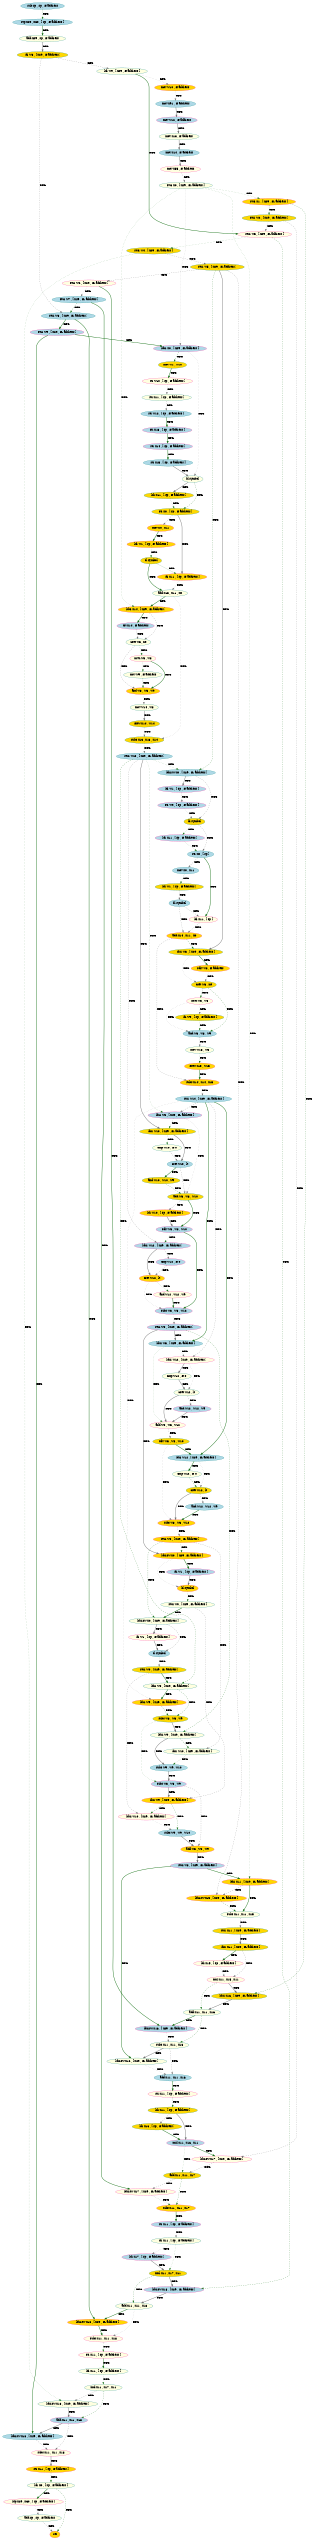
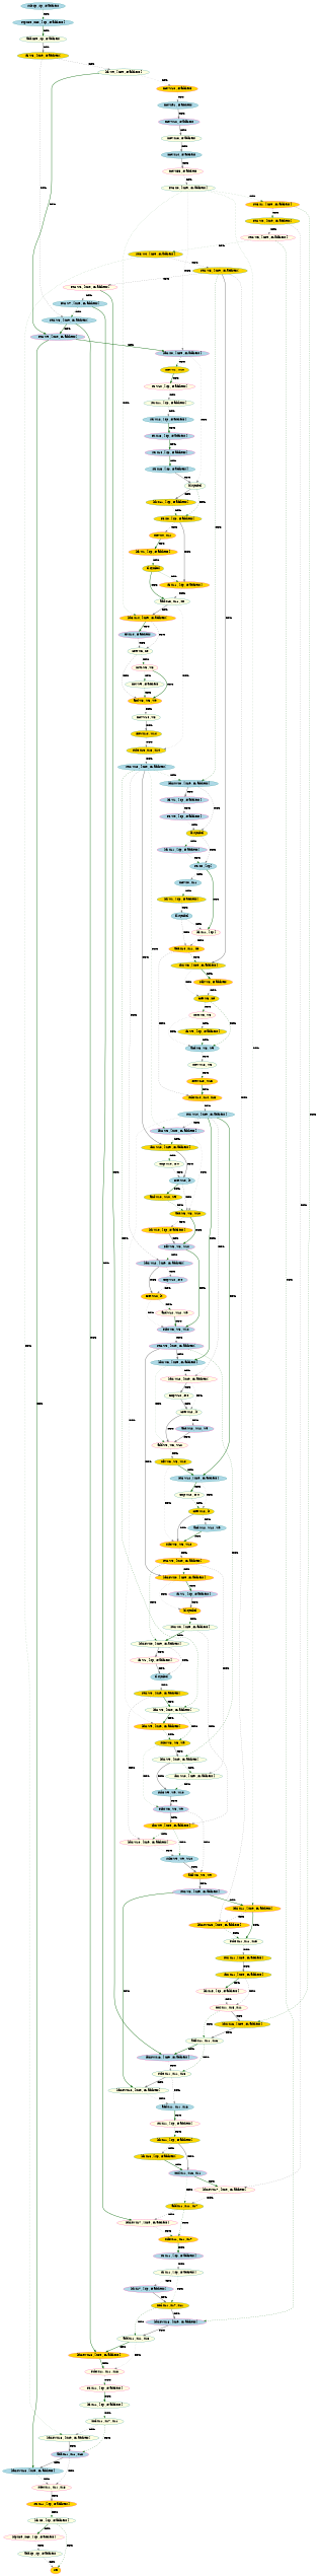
  digraph {
    node [color=teal fillcolor=gold style=filled]
    edge [color=gray40 style=bold]
    n1 [fillcolor=lightblue label="sub sp , sp , # address"]
    n2 [fillcolor=lightblue label="stp x29 , x30 , [ sp , # address ]"]
    n3 [fillcolor=lightyellow label="add x29 , sp , # address"]
    n4 [label="ldr w8 , [ x29 , # address ]"]
    n5 [fillcolor=lightyellow label="ldr w9 , [ x29 , # address ]"]
    n6 [fillcolor=lightblue label="stur w8 , [ x29 , #- address ]"]
    n7 [color=deeppink label="mov w10 , # address"]
    n8 [color=deeppink fillcolor=lightblue label="stur w9 , [ x29 , #- address ]"]
    n9 [color=deeppink label="ldursw x18 , [ x29 , #- address ]"]
    n10 [fillcolor=lightblue label="mov x91 , # address"]
    n11 [color=deeppink fillcolor=lightblue label="ldur x0 , [ x29 , #- address ]"]
    n12 [fillcolor=lightblue label="ldursw x18 , [ x29 , #- address ]"]
    n13 [color=deeppink fillcolor=lightblue label="mov w12 , # address"]
    n14 [fillcolor=lightyellow label="mov x13 , # address"]
    n15 [fillcolor=lightblue label="mov x14 , # address"]
    n16 [color=deeppink fillcolor=lightyellow label="mov x55 , # address"]
    n17 [fillcolor=lightyellow label="stur x0 , [ x29 , #- address ]"]
    n18 [color=deeppink label="stur x1 , [ x29 , #- address ]"]
    n19 [color=deeppink label="ldur x14 , [ x29 , #- address ]"]
    n20 [color=deeppink label="ldur x11 , [ x29 , #- address ]"]
    n21 [label="stur w2 , [ x29 , #- address ]"]
    n22 [label="ldur x16 , [ x29 , #- address ]"]
    n23 [label="mov w1 , w10"]
    n24 [fillcolor=lightyellow label="bl symbol"]
    n25 [color=deeppink fillcolor=lightblue label="tst x14 , # address"]
    n26 [fillcolor=lightyellow label="cset w8 , ne"]
    n27 [color=deeppink label="ldursw x15 , [ x29 , #- address ]"]
    n28 [fillcolor=lightyellow label="subs x11 , x11 , x15"]
    n29 [color=deeppink fillcolor=lightyellow label="stur w3 , [ x29 , #- address ]"]
    n30 [color=deeppink fillcolor=lightyellow label="ldursw x17 , [ x29 , #- address ]"]
    n31 [fillcolor=lightyellow label="add x11 , x11 , x16"]
    n32 [label="stur w4 , [ x29 , #- address ]"]
    n33 [color=deeppink fillcolor=lightblue label="ldursw x18 , [ x29 , #- address ]"]
    n34 [label="add x11 , x11 , x17"]
    n35 [label="stur w5 , [ x29 , #- address ]"]
    n36 [fillcolor=lightyellow label="ldursw x18 , [ x29 , #- address ]"]
    n37 [fillcolor=lightyellow label="add x11 , x11 , x18"]
    n38 [color=deeppink fillcolor=lightyellow label="stur w6 , [ x29 , #- address ]"]
    n39 [fillcolor=lightblue label="ldursw x0 , [ x29 , #- address ]"]
    n40 [label="ldur w8 , [ x29 , #- address ]"]
    n41 [color=deeppink fillcolor=lightblue label="add x11 , x11 , x18"]
    n42 [fillcolor=lightblue label="stur w7 , [ x29 , #- address ]"]
    n43 [color=deeppink fillcolor=lightblue label="ldursw x16 , [ x29 , #- address ]"]
    n44 [color=deeppink fillcolor=lightblue label="ldr w1 , [ sp , # address ]"]
    n45 [label="bl symbol"]
    n46 [color=deeppink label="sdiv w8 , # address"]
    n47 [label="cset w8 , ne"]
    n48 [color=deeppink fillcolor=lightyellow label="ldursw x17 , [ x29 , #- address ]"]
    n49 [fillcolor=lightyellow label="subs x11 , x11 , x16"]
    n50 [color=deeppink label="subs x11 , x11 , x17"]
    n51 [color=deeppink fillcolor=lightyellow label="subs x11 , x11 , x18"]
    n52 [color=deeppink fillcolor=lightyellow label="subs x11 , x11 , x18"]
    n53 [color=deeppink fillcolor=lightyellow label="str w10 , [ sp , # address ]"]
    n54 [label="ldr x11 , [ sp , # address ]"]
    n55 [label="str x0 , [ sp , # address ]"]
    n56 [fillcolor=lightyellow label="str x11 , [ sp , # address ]"]
    n57 [fillcolor=lightblue label="str w12 , [ sp , # address ]"]
    n58 [color=deeppink fillcolor=lightblue label="str x13 , [ sp , # address ]"]
    n59 [color=deeppink fillcolor=lightblue label="str x14 , [ sp , # address ]"]
    n60 [fillcolor=lightblue label="str x15 , [ sp , # address ]"]
    n61 [color=deeppink label="mov x0 , x11"]
    n62 [color=deeppink label="ldr x11 , [ sp , # address ]"]
    n63 [color=deeppink label="ldr w1 , [ sp , # address ]"]
    n64 [fillcolor=lightyellow label="add x13 , x11 , x0"]
    n65 [label="bl symbol"]
    n66 [label="subs x13 , x13 , x14"]
    n67 [fillcolor=lightblue label="stur w13 , [ x29 , #- address ]"]
    n68 [color=deeppink fillcolor=lightyellow label="mvn w8 , w8"]
    n69 [color=deeppink label="and w8 , w8 , w9"]
    n70 [fillcolor=lightyellow label="mov w9 , # address"]
    n71 [fillcolor=lightyellow label="mov w14 , w8"]
    n72 [label="sxtw x14 , w14"]
    n73 [color=deeppink fillcolor=lightblue label="ldur w8 , [ x29 , #- address ]"]
    n74 [label="ldur w10 , [ x29 , #- address ]"]
    n75 [color=deeppink fillcolor=lightblue label="ldur w12 , [ x29 , #- address ]"]
    n76 [fillcolor=lightyellow label="ldur w8 , [ x29 , #- address ]"]
    n77 [label="add w8 , w8 , w10"]
    n78 [fillcolor=lightyellow label="cmp w10 , # 0"]
    n79 [fillcolor=lightblue label="cset w10 , lt"]
    n80 [color=deeppink fillcolor=lightblue label="cmp w12 , # 0"]
    n81 [color=deeppink label="cset w12 , lt"]
    n82 [color=deeppink label="ldur w9 , [ x29 , #- address ]"]
    n83 [label="subs w8 , w8 , w9"]
    n84 [color=deeppink fillcolor=lightblue label="str w9 , [ sp , # address ]"]
    n85 [color=deeppink fillcolor=lightblue label="ldr x11 , [ sp , # address ]"]
    n86 [fillcolor=lightblue label="str x0 , [ sp ]"]
    n87 [fillcolor=lightblue label="mov x0 , x11"]
    n88 [color=deeppink fillcolor=lightyellow label="ldr x11 , [ sp ]"]
    n89 [label="ldr w1 , [ sp , # address ]"]
    n90 [color=deeppink label="add x14 , x11 , x0"]
    n91 [fillcolor=lightblue label="bl symbol"]
    n92 [color=deeppink label="subs x14 , x14 , x15"]
    n93 [fillcolor=lightblue label="stur w14 , [ x29 , #- address ]"]
    n94 [color=deeppink fillcolor=lightyellow label="mvn w8 , w8"]
    n95 [fillcolor=lightblue label="and w8 , w8 , w9"]
    n96 [label="ldr w9 , [ sp , # address ]"]
    n97 [fillcolor=lightyellow label="mov w15 , w8"]
    n98 [color=deeppink label="sxtw x15 , w15"]
    n99 [fillcolor=lightblue label="ldur w8 , [ x29 , #- address ]"]
    n100 [color=deeppink fillcolor=lightyellow label="ldur w12 , [ x29 , #- address ]"]
    n101 [fillcolor=lightblue label="ldur w12 , [ x29 , #- address ]"]
    n102 [color=deeppink fillcolor=lightyellow label="add w8 , w8 , w12"]
    n103 [fillcolor=lightyellow label="cmp w12 , # 0"]
    n104 [fillcolor=lightyellow label="cset w12 , lt"]
    n105 [fillcolor=lightyellow label="cmp w12 , # 0"]
    n106 [label="cset w12 , lt"]
    n107 [color=deeppink label="ldr w10 , [ sp , # address ]"]
    n108 [color=deeppink fillcolor=lightblue label="sdiv w8 , w8 , w10"]
    n109 [label="and w10 , w10 , w9"]
    n110 [color=deeppink fillcolor=lightblue label="subs w8 , w8 , w12"]
    n111 [color=deeppink fillcolor=lightblue label="stur w8 , [ x29 , #- address ]"]
    n112 [color=deeppink fillcolor=lightyellow label="and w12 , w12 , w9"]
    n113 [color=deeppink label="ldursw x0 , [ x29 , #- address ]"]
    n114 [fillcolor=lightyellow label="ldur w9 , [ x29 , #- address ]"]
    n115 [color=deeppink fillcolor=lightblue label="ldr w1 , [ sp , # address ]"]
    n116 [color=deeppink label="bl symbol"]
    n117 [fillcolor=lightyellow label="ldur w10 , [ x29 , #- address ]"]
    n118 [fillcolor=lightblue label="subs w9 , w9 , w10"]
    n119 [label="sdiv w8 , w8 , w10"]
    n120 [color=deeppink fillcolor=lightblue label="and w12 , w12 , w9"]
    n121 [color=deeppink label="subs w8 , w8 , w12"]
    n122 [color=deeppink label="stur w8 , [ x29 , #- address ]"]
    n123 [fillcolor=lightblue label="and w12 , w12 , w9"]
    n124 [fillcolor=lightyellow label="ldursw x0 , [ x29 , #- address ]"]
    n125 [color=deeppink fillcolor=lightyellow label="ldr w1 , [ sp , # address ]"]
    n126 [fillcolor=lightblue label="bl symbol"]
    n127 [fillcolor=lightyellow label="stur w0 , [ x29 , #- address ]"]
    n128 [color=deeppink label="ldur w9 , [ x29 , #- address ]"]
    n129 [color=deeppink fillcolor=lightyellow label="ldur w10 , [ x29 , #- address ]"]
    n130 [fillcolor=lightblue label="subs w9 , w9 , w10"]
    n131 [label="stur w0 , [ x29 , #- address ]"]
    n132 [color=deeppink fillcolor=lightblue label="subs w8 , w8 , w9"]
    n133 [color=deeppink label="add w8 , w8 , w9"]
    n134 [color=deeppink fillcolor=lightblue label="stur w8 , [ x29 , #- address ]"]
    n135 [fillcolor=lightyellow label="ldursw x16 , [ x29 , #- address ]"]
    n136 [fillcolor=lightblue label="add x11 , x11 , x16"]
    n137 [label="stur x11 , [ x29 , #- address ]"]
    n138 [label="ldur x11 , [ x29 , #- address ]"]
    n139 [color=deeppink fillcolor=lightyellow label="ldr x15 , [ sp , # address ]"]
    n140 [color=deeppink fillcolor=lightyellow label="mul x11 , x15 , x11"]
    n141 [color=deeppink fillcolor=lightyellow label="str x11 , [ sp , # address ]"]
    n142 [label="ldr x11 , [ sp , # address ]"]
    n143 [label="ldr x16 , [ sp , # address ]"]
    n144 [color=deeppink fillcolor=lightblue label="mul x11 , x16 , x11"]
    n145 [color=deeppink fillcolor=lightblue label="str x11 , [ sp , # address ]"]
    n146 [fillcolor=lightyellow label="ldr x11 , [ sp , # address ]"]
    n147 [color=deeppink fillcolor=lightblue label="ldr x17 , [ sp , # address ]"]
    n148 [label="mul x11 , x17 , x11"]
    n149 [color=deeppink fillcolor=lightyellow label="str x11 , [ sp , # address ]"]
    n150 [fillcolor=lightyellow label="ldr x11 , [ sp , # address ]"]
    n151 [fillcolor=lightyellow label="mul x11 , x17 , x11"]
    n152 [color=deeppink label="str x11 , [ sp , # address ]"]
    n153 [fillcolor=lightyellow label="ldr x0 , [ sp , # address ]"]
    n154 [color=deeppink fillcolor=lightyellow label="ldp x29 , x30 , [ sp , # address ]"]
    n155 [color=deeppink label=ret]
    n156 [fillcolor=lightyellow label="add sp , sp , # address"]
    n1 -> n2 [color=darkgreen label=CFG style=dashed]
    n2 -> n3 [color=darkgreen label=CFG]
    n3 -> n4 [label=CFG]
    n4 -> n5 [label=CFG style=dashed]
    n4 -> n6 [label=DFG style=dashed]
    n5 -> n7 [label=CFG style=dotted]
-   n5 -> n29 [color=darkgreen label=DFG]
+   n5 -> n8 [color=darkgreen label=DFG]
    n6 -> n8 [color=darkgreen label=CFG]
    n6 -> n9 [color=darkgreen label=DFG]
    n7 -> n10 [label=CFG style=dotted]
    n8 -> n11 [color=darkgreen label=CFG]
    n8 -> n12 [color=darkgreen label=DFG]
    n9 -> n51 [color=darkgreen label=DFG]
    n10 -> n13 [label=CFG]
    n11 -> n23 [color=darkgreen label=CFG style=dashed]
    n11 -> n24 [label=DFG style=dotted]
    n12 -> n52 [label=DFG style=dashed]
    n13 -> n14 [label=CFG]
    n14 -> n15 [label=CFG]
    n15 -> n16 [label=CFG]
    n16 -> n17 [label=CFG style=dashed]
    n17 -> n11 [label=DFG style=dotted]
    n17 -> n18 [color=darkgreen label=CFG style=dotted]
    n17 -> n19 [color=darkgreen label=DFG style=dotted]
    n17 -> n20 [color=darkgreen label=DFG style=dotted]
    n18 -> n21 [color=darkgreen label=CFG style=dashed]
    n18 -> n22 [color=darkgreen label=DFG style=dashed]
    n19 -> n25 [color=darkgreen label=CFG]
    n19 -> n26 [label=DFG style=dashed]
    n20 -> n27 [label=CFG style=dashed]
    n20 -> n28 [color=darkgreen label=DFG]
    n21 -> n29 [label=CFG style=dotted]
    n21 -> n30 [label=DFG style=dashed]
    n22 -> n31 [label=DFG]
    n23 -> n53 [color=darkgreen label=CFG]
    n24 -> n54 [label=CFG]
    n24 -> n55 [color=darkgreen label=DFG style=dashed]
    n25 -> n26 [label=CFG style=dashed]
    n26 -> n68 [color=darkgreen label=DFG style=dotted]
    n26 -> n69 [label=DFG style=dashed]
    n27 -> n28 [color=darkgreen label=DFG style=dashed]
    n28 -> n137 [label=DFG style=dashed]
    n29 -> n32 [color=darkgreen label=CFG style=dotted]
    n29 -> n33 [color=darkgreen label=DFG style=dashed]
    n30 -> n34 [label=DFG style=dashed]
    n31 -> n43 [color=darkgreen label=CFG]
    n31 -> n49 [color=darkgreen label=DFG style=dashed]
    n32 -> n35 [label=CFG style=dashed]
    n32 -> n36 [color=darkgreen label=DFG style=dotted]
    n33 -> n37 [label=DFG]
    n34 -> n48 [label=CFG style=dashed]
    n34 -> n50 [color=darkgreen label=DFG style=dashed]
    n35 -> n27 [label=DFG style=dashed]
    n35 -> n38 [label=CFG style=dashed]
    n35 -> n39 [color=darkgreen label=DFG style=dashed]
    n35 -> n40 [label=DFG]
    n36 -> n41 [label=DFG]
    n37 -> n9 [color=darkgreen label=CFG]
    n37 -> n51 [label=DFG style=dotted]
    n38 -> n42 [label=CFG style=dotted]
    n38 -> n43 [color=darkgreen label=DFG]
    n39 -> n44 [label=CFG]
    n39 -> n45 [label=DFG style=dashed]
    n40 -> n46 [color=darkgreen label=CFG]
    n40 -> n47 [label=DFG style=dotted]
    n41 -> n12 [label=CFG]
    n41 -> n52 [label=DFG style=dashed]
    n42 -> n6 [color=darkgreen label=CFG style=dashed]
    n42 -> n48 [color=darkgreen label=DFG]
    n43 -> n49 [label=DFG style=dotted]
    n44 -> n84 [label=CFG style=dashed]
    n45 -> n85 [color=darkgreen label=CFG style=dotted]
    n45 -> n86 [label=DFG style=dashed]
    n46 -> n47 [label=CFG style=dotted]
    n47 -> n94 [color=darkgreen label=DFG style=dashed]
    n47 -> n95 [color=darkgreen label=DFG style=dashed]
    n48 -> n50 [color=darkgreen label=DFG style=dotted]
    n49 -> n135 [label=CFG]
    n49 -> n136 [label=DFG style=dashed]
    n50 -> n145 [color=darkgreen label=DFG]
    n51 -> n149 [color=darkgreen label=DFG style=dotted]
    n52 -> n152 [label=DFG]
    n53 -> n56 [label=CFG style=dotted]
    n54 -> n55 [color=darkgreen label=CFG style=dotted]
    n55 -> n61 [label=CFG style=dashed]
    n55 -> n62 [label=DFG]
    n56 -> n57 [label=CFG style=dashed]
    n57 -> n58 [color=darkgreen label=CFG]
    n58 -> n59 [color=darkgreen label=CFG]
    n59 -> n60 [color=darkgreen label=CFG]
    n60 -> n24 [label=CFG]
    n61 -> n63 [color=darkgreen label=CFG]
    n62 -> n64 [label=DFG style=dotted]
    n63 -> n65 [color=darkgreen label=CFG style=dotted]
-   n64 -> n19 [color=darkgreen label=CFG]
+   n64 -> n19 [label=CFG]
    n64 -> n66 [label=DFG style=dotted]
    n65 -> n62 [color=darkgreen label=CFG style=dashed]
    n65 -> n64 [color=darkgreen label=DFG]
    n66 -> n67 [label=DFG style=dotted]
    n67 -> n39 [color=darkgreen label=CFG style=dotted]
    n67 -> n73 [color=darkgreen label=DFG style=dotted]
    n67 -> n74 [label=DFG]
    n67 -> n75 [label=DFG style=dashed]
    n67 -> n76 [color=darkgreen label=DFG style=dashed]
    n68 -> n69 [color=darkgreen label=DFG]
    n68 -> n70 [color=darkgreen label=CFG style=dotted]
    n69 -> n71 [label=DFG style=dotted]
    n70 -> n69 [color=darkgreen label=CFG style=dashed]
    n71 -> n72 [label=DFG]
    n72 -> n66 [label=DFG style=dotted]
    n73 -> n74 [color=darkgreen label=CFG style=dotted]
    n73 -> n77 [label=DFG style=dotted]
    n74 -> n78 [color=darkgreen label=CFG style=dotted]
    n74 -> n79 [label=DFG]
    n75 -> n80 [label=CFG style=dashed]
    n75 -> n81 [label=DFG]
    n76 -> n82 [color=darkgreen label=CFG]
    n76 -> n83 [color=darkgreen label=DFG style=dashed]
    n77 -> n107 [label=CFG style=dashed]
    n77 -> n108 [color=darkgreen label=DFG]
    n78 -> n79 [label=CFG style=dashed]
    n79 -> n77 [label=DFG style=dashed]
    n79 -> n109 [color=darkgreen label=DFG]
    n80 -> n81 [label=CFG style=dashed]
    n81 -> n110 [label=DFG style=dotted]
    n81 -> n112 [color=darkgreen label=DFG style=dotted]
    n82 -> n83 [color=darkgreen label=DFG style=dashed]
    n83 -> n114 [label=CFG]
    n83 -> n132 [color=darkgreen label=DFG style=dotted]
    n84 -> n45 [label=CFG style=dotted]
    n85 -> n86 [color=darkgreen label=CFG style=dotted]
    n86 -> n87 [label=CFG style=dashed]
    n86 -> n88 [color=darkgreen label=DFG]
    n87 -> n89 [color=darkgreen label=CFG style=dotted]
    n88 -> n90 [label=DFG style=dashed]
    n89 -> n91 [label=CFG style=dashed]
    n90 -> n40 [color=darkgreen label=CFG style=dashed]
    n90 -> n92 [label=DFG style=dashed]
    n91 -> n88 [label=CFG style=dashed]
    n91 -> n90 [label=DFG style=dashed]
    n92 -> n93 [label=DFG style=dotted]
    n93 -> n73 [label=CFG style=dashed]
    n93 -> n82 [label=DFG style=dotted]
    n93 -> n99 [color=darkgreen label=DFG]
    n93 -> n100 [label=DFG style=dashed]
    n93 -> n101 [color=darkgreen label=DFG]
    n94 -> n95 [label=DFG style=dotted]
    n94 -> n96 [label=CFG style=dotted]
    n95 -> n97 [label=DFG style=dashed]
    n96 -> n95 [color=darkgreen label=CFG style=dotted]
    n97 -> n98 [color=darkgreen label=DFG style=dotted]
    n98 -> n92 [color=darkgreen label=DFG]
    n99 -> n100 [label=CFG style=dotted]
    n99 -> n102 [color=darkgreen label=DFG style=dotted]
    n100 -> n103 [label=CFG]
    n100 -> n104 [label=DFG style=dotted]
    n101 -> n105 [color=darkgreen label=CFG]
    n101 -> n106 [label=DFG style=dotted]
    n102 -> n119 [label=DFG style=dashed]
    n103 -> n104 [label=CFG]
    n104 -> n102 [label=DFG]
    n104 -> n120 [label=DFG style=dashed]
    n105 -> n106 [color=darkgreen label=CFG style=dashed]
    n106 -> n121 [label=DFG]
    n106 -> n123 [label=DFG style=dashed]
    n107 -> n108 [label=CFG]
    n108 -> n75 [color=darkgreen label=CFG style=dotted]
    n108 -> n110 [color=darkgreen label=DFG]
    n109 -> n77 [color=darkgreen label=DFG style=dashed]
    n110 -> n111 [label=DFG style=dotted]
    n111 -> n99 [label=CFG]
    n111 -> n113 [label=DFG]
    n111 -> n114 [color=darkgreen label=DFG style=dashed]
    n112 -> n110 [color=darkgreen label=DFG]
    n113 -> n115 [color=darkgreen label=CFG]
    n113 -> n116 [label=DFG style=dotted]
    n114 -> n117 [color=darkgreen label=CFG style=dashed]
    n114 -> n118 [label=DFG]
    n115 -> n116 [label=CFG]
    n116 -> n127 [color=darkgreen label=DFG style=dotted]
    n117 -> n118 [color=darkgreen label=DFG style=dotted]
    n118 -> n132 [label=DFG]
    n119 -> n101 [color=darkgreen label=CFG]
    n119 -> n121 [label=DFG style=dotted]
    n120 -> n102 [label=DFG]
    n121 -> n122 [label=DFG style=dashed]
    n122 -> n113 [color=darkgreen label=CFG style=dotted]
    n122 -> n117 [label=DFG style=dashed]
    n122 -> n124 [color=darkgreen label=DFG style=dashed]
    n123 -> n121 [color=darkgreen label=DFG]
    n124 -> n125 [label=CFG]
    n124 -> n126 [label=DFG style=dashed]
    n125 -> n126 [label=CFG]
    n126 -> n131 [label=DFG style=dotted]
    n127 -> n124 [color=darkgreen label=CFG]
    n127 -> n128 [label=DFG style=dashed]
    n128 -> n129 [color=darkgreen label=CFG style=dashed]
    n128 -> n130 [color=darkgreen label=DFG style=dashed]
    n129 -> n130 [label=DFG style=dotted]
    n130 -> n133 [label=DFG]
    n131 -> n76 [color=darkgreen label=CFG]
    n131 -> n129 [label=DFG style=dashed]
    n132 -> n128 [label=CFG]
    n132 -> n133 [label=DFG style=dashed]
    n133 -> n134 [label=DFG]
    n134 -> n20 [color=darkgreen label=CFG]
    n134 -> n135 [color=darkgreen label=DFG]
    n135 -> n136 [label=DFG style=dotted]
    n136 -> n141 [color=darkgreen label=DFG]
    n137 -> n138 [label=DFG]
    n138 -> n139 [color=darkgreen label=CFG]
    n138 -> n140 [label=DFG style=dashed]
    n139 -> n140 [label=CFG style=dotted]
    n140 -> n22 [label=CFG]
    n140 -> n31 [color=darkgreen label=DFG style=dashed]
    n141 -> n142 [color=darkgreen label=DFG style=dashed]
    n142 -> n143 [label=CFG style=dashed]
    n142 -> n144 [label=DFG]
    n143 -> n144 [color=darkgreen label=CFG]
    n144 -> n30 [color=darkgreen label=CFG]
    n144 -> n34 [color=darkgreen label=DFG style=dotted]
    n145 -> n146 [label=DFG style=dotted]
    n146 -> n147 [label=CFG style=dotted]
    n146 -> n148 [color=darkgreen label=DFG style=dotted]
    n147 -> n148 [label=CFG]
    n148 -> n33 [label=CFG]
    n148 -> n37 [color=darkgreen label=DFG style=dashed]
    n149 -> n150 [color=darkgreen label=DFG]
    n150 -> n151 [color=darkgreen label=DFG style=dotted]
    n151 -> n36 [label=CFG style=dashed]
    n151 -> n41 [color=darkgreen label=DFG style=dashed]
    n152 -> n153 [color=darkgreen label=DFG style=dashed]
    n153 -> n154 [color=darkgreen label=CFG]
    n153 -> n155 [color=darkgreen label=DFG style=dashed]
    n154 -> n156 [label=CFG style=dotted]
    n156 -> n155 [label=CFG style=dashed]
  }
